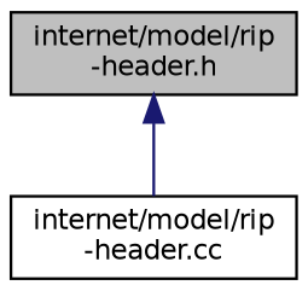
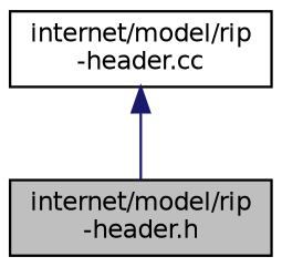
  digraph {
    node [color=black fontname=Helvetica fontsize=10 shape=record style=filled]
    n1 [fillcolor=grey75 fontcolor=black height=0.2 label="internet/model/rip\l-header.h" width=0.4]
    n2 [fillcolor=white height=0.2 label="internet/model/rip\l-header.cc" width=0.4]
-   n1 -> n2 [color=midnightblue dir=back fontname=Helvetica fontsize=10 labelfontname=Helvetica labelfontsize=10 style=solid]
+   n2 -> n1 [color=midnightblue dir=back fontname=Helvetica fontsize=10 labelfontname=Helvetica labelfontsize=10 style=solid]
  }
